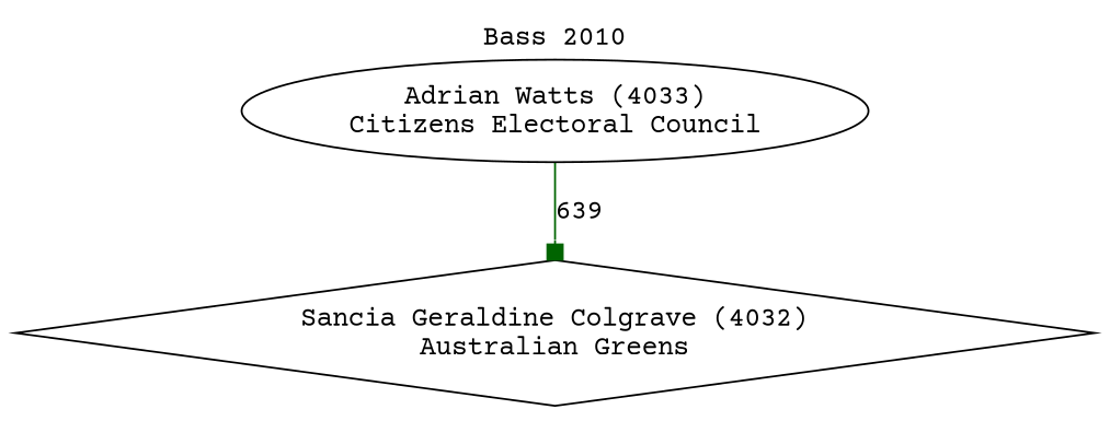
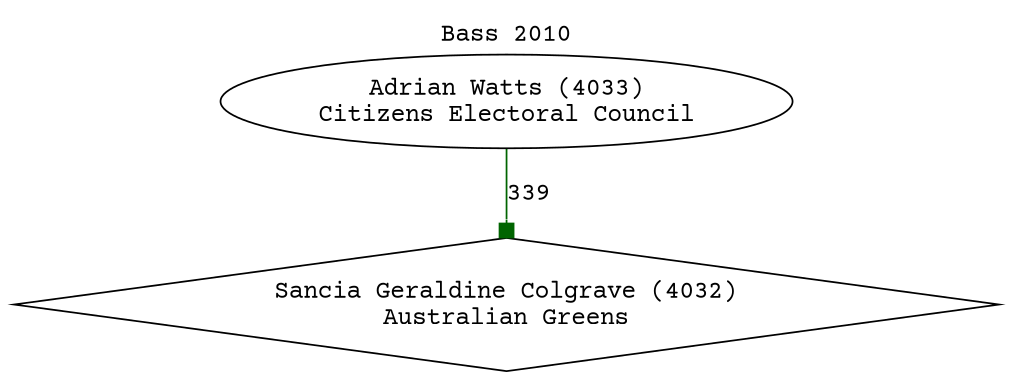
  digraph {
    label="Bass 2010"
    labelloc=t
    mclimit=10
    fontname="Courier Prime"
    node [fontname="Courier Prime"]
    n1 [label="Adrian Watts (4033)\nCitizens Electoral Council" shape=ellipse]
    n2 [label="Sancia Geraldine Colgrave (4032)\nAustralian Greens" shape=diamond]
-   n1 -> n2 [label=639 color=darkgreen arrowhead=box fontname="Courier Prime"]
+   n1 -> n2 [label=339 color=darkgreen arrowhead=box fontname="Courier Prime"]
  }
